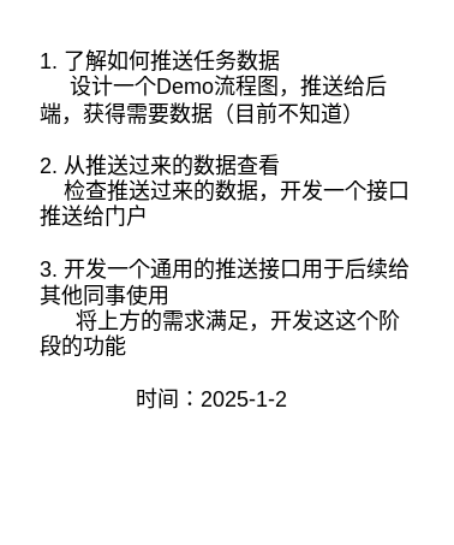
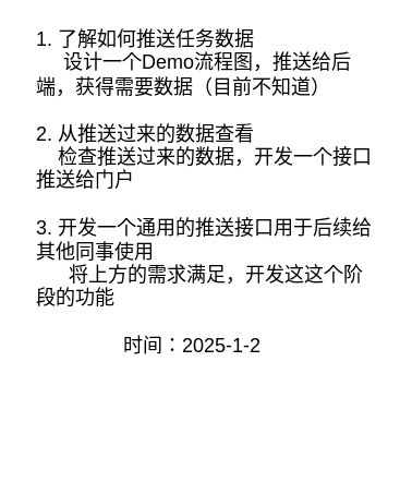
  <mxCell id="0" />
  <mxCell id="1" parent="0" />
- <mxCell id="2" value="1. 了解如何推送任务数据&lt;div&gt;&amp;nbsp; &amp;nbsp; &amp;nbsp;设计一个Demo流程图，推送给后端，获得需要数据（目前不知道）&lt;/div&gt;&lt;div&gt;&lt;br&gt;&lt;/div&gt;&lt;div&gt;2. 从推送过来的数据查看&lt;/div&gt;&lt;div&gt;&amp;nbsp; &amp;nbsp; 检查推送过来的数据，开发一个接口推送给门户&lt;/div&gt;&lt;div&gt;&lt;br&gt;&lt;/div&gt;&lt;div&gt;3. 开发一个通用的推送接口用于后续给&lt;/div&gt;&lt;div&gt;其他同事使用&lt;/div&gt;&lt;div&gt;&amp;nbsp; &amp;nbsp; &amp;nbsp; 将上方的需求满足，开发这这个阶段的功能&lt;/div&gt;&lt;div&gt;&lt;br&gt;&lt;/div&gt;&lt;div&gt;&lt;span style=&quot;white-space: pre;&quot;&gt;&#09;&lt;/span&gt;&lt;span style=&quot;white-space: pre;&quot;&gt;&#09;&lt;/span&gt;时间：2025-1-2&lt;br&gt;&lt;/div&gt;" style="text;html=1;whiteSpace=wrap;overflow=hidden;rounded=0;" parent="1" vertex="1"><mxGeometry width="210" height="260" as="geometry" x="20" y="20" /></mxCell>
+ <mxCell id="2" value="1. 了解如何推送任务数据&lt;div&gt;&amp;nbsp; &amp;nbsp; &amp;nbsp;设计一个Demo流程图，推送给后端，获得需要数据（目前不知道）&lt;/div&gt;&lt;div&gt;&lt;br&gt;&lt;/div&gt;&lt;div&gt;2. 从推送过来的数据查看&lt;/div&gt;&lt;div&gt;&amp;nbsp; &amp;nbsp; 检查推送过来的数据，开发一个接口推送给门户&lt;/div&gt;&lt;div&gt;&lt;br&gt;&lt;/div&gt;&lt;div&gt;3. 开发一个通用的推送接口用于后续给&lt;/div&gt;&lt;div&gt;其他同事使用&lt;/div&gt;&lt;div&gt;&amp;nbsp; &amp;nbsp; &amp;nbsp; 将上方的需求满足，开发这这个阶段的功能&lt;/div&gt;&lt;div&gt;&lt;br&gt;&lt;/div&gt;&lt;div&gt;&lt;span style=&quot;white-space: pre;&quot;&gt;&#09;&lt;/span&gt;&lt;span style=&quot;white-space: pre;&quot;&gt;&#09;&lt;/span&gt;时间：2025-1-2&lt;br&gt;&lt;/div&gt;" style="text;html=1;whiteSpace=wrap;overflow=hidden;rounded=0;" parent="1" vertex="1"><mxGeometry x="20" y="10" width="210" height="260" as="geometry" /></mxCell>
